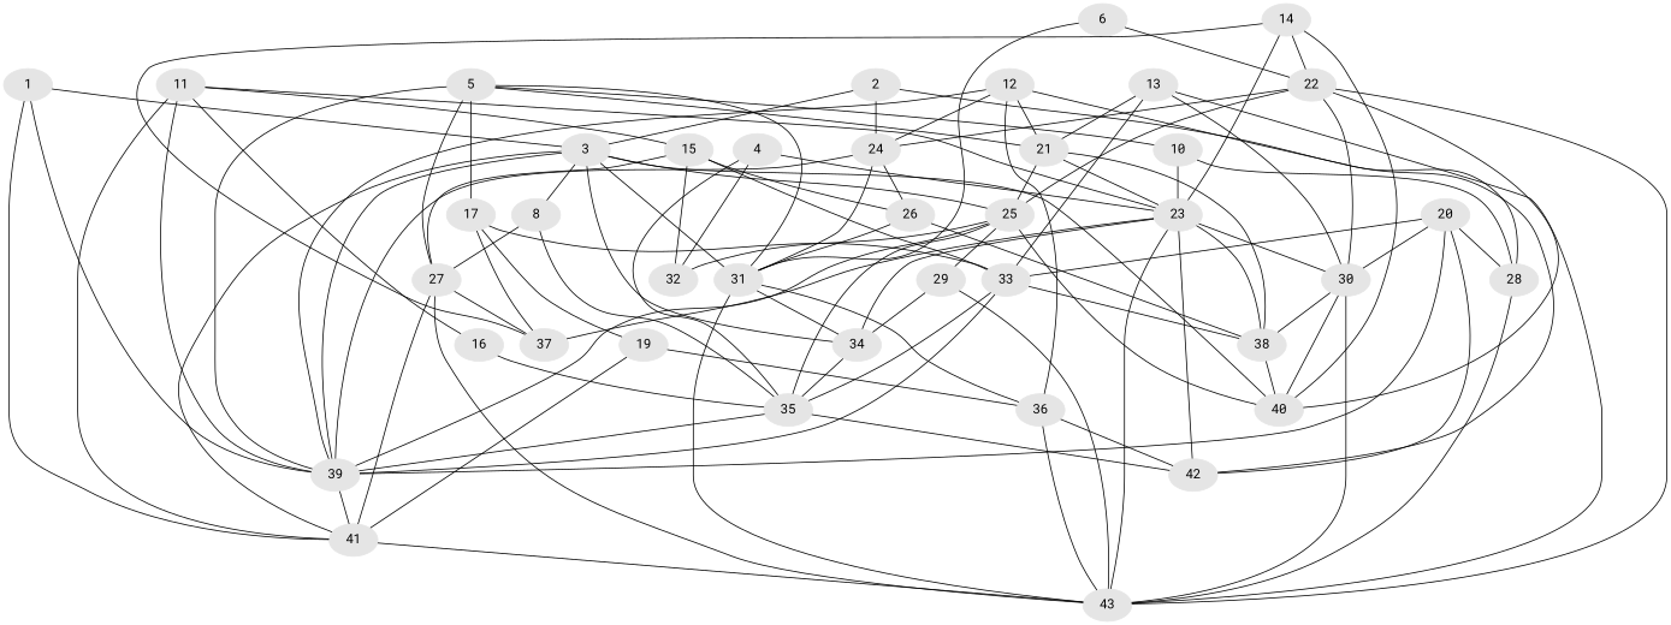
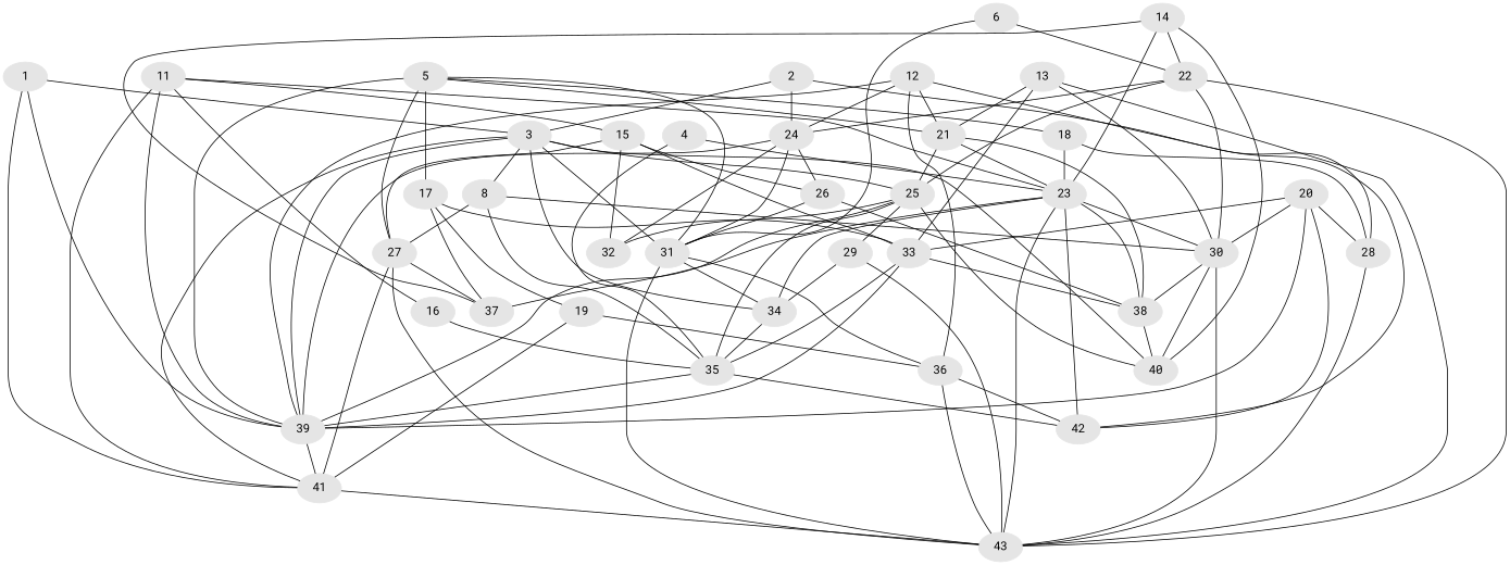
  graph {
    fontname="Roboto Mono"
    node [color=gray90 fontname="Roboto Mono" style=filled]
    edge [fontname="Roboto Mono" weight=1.0]
    1
    3
    39
    41
    8
    25
    31
    34
    40
    43
    2
    24
    42
    26
    32
    35
    27
    30
    29
    36
    4
    23
    38
    37
    5
-   10
+   10 [label=18]
    17
    21
    28
    33
    19
    6
    22
    15
    11
    16
    12
    13
    14
    20
    1 -- 3
    1 -- 39
    1 -- 41
    3 -- 39
    3 -- 41
    3 -- 8
    3 -- 25
    3 -- 31
    3 -- 34 [weight=2.0]
    3 -- 40
    39 -- 41
    41 -- 43
    8 -- 35
    8 -- 27 [weight=2.0]
+   8 -- 30
    25 -- 39
    25 -- 40
    25 -- 32
    25 -- 35
    25 -- 29
    31 -- 34
    31 -- 43
    31 -- 36
    34 -- 35
    2 -- 3
    2 -- 24
    2 -- 42
    24 -- 39
    24 -- 31
    24 -- 26
-   4 -- 32
+   24 -- 32
    26 -- 31
    26 -- 38
    35 -- 39
    35 -- 42
    27 -- 41
    27 -- 43
    27 -- 37
    30 -- 40
    30 -- 43
    30 -- 38
    29 -- 34
    29 -- 43
    36 -- 43
    36 -- 42
    4 -- 35
    4 -- 23
    23 -- 34
    23 -- 43
    23 -- 42
    23 -- 30
    23 -- 38
    23 -- 37
    38 -- 40
    5 -- 39 [weight=2.0]
    5 -- 31
    5 -- 27
    5 -- 10
    5 -- 17
    5 -- 21
    10 -- 23
    10 -- 28
    17 -- 37
    17 -- 33
    17 -- 19
    21 -- 25
    21 -- 23
    21 -- 38
    28 -- 43
    33 -- 39
    33 -- 35
    33 -- 38
    19 -- 41 [weight=2.0]
    19 -- 36
    6 -- 31
    6 -- 22
    22 -- 25
-   22 -- 40
    22 -- 43
    22 -- 24
    22 -- 30
    15 -- 26
    15 -- 32
    15 -- 27
    15 -- 33
    11 -- 39
    11 -- 41
    11 -- 23
    11 -- 15
    11 -- 16
    16 -- 35
    12 -- 39
    12 -- 24
    12 -- 36
    12 -- 21
    12 -- 28
    13 -- 43
    13 -- 30
    13 -- 21
    13 -- 33
    14 -- 40
    14 -- 23
    14 -- 37
    14 -- 22
    20 -- 39
    20 -- 42
    20 -- 30
    20 -- 28
    20 -- 33
  }
